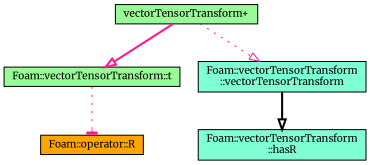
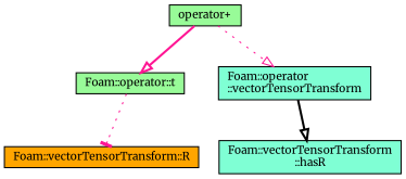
  digraph {
    fontname=Merriweather
    rankdir=TB
    node [color=black fillcolor=palegreen fontname=Merriweather fontsize=10 shape=record style=filled]
    edge [arrowhead=onormal color=deeppink fontname=Merriweather fontsize=10 labelfontname=Helvetica labelfontsize=10 style=bold]
-   n1 [fontcolor=black height=0.2 label="vectorTensorTransform+" width=0.4]
-   n2 [height=0.2 label="Foam::vectorTensorTransform::t" width=0.4]
-   n3 [fillcolor=aquamarine height=0.2 label="Foam::vectorTensorTransform\l::vectorTensorTransform" width=0.4]
+   n1 [fontcolor=black height=0.2 label="operator+" width=0.4]
+   n2 [height=0.2 label="Foam::operator::t" width=0.4]
+   n3 [fillcolor=aquamarine height=0.2 label="Foam::operator\l::vectorTensorTransform" width=0.4]
    n4 [fillcolor=aquamarine height=0.2 label="Foam::vectorTensorTransform\l::hasR" width=0.4]
-   n5 [fillcolor=orange height=0.2 label="Foam::operator::R" width=0.4]
+   n5 [fillcolor=orange height=0.2 label="Foam::vectorTensorTransform::R" width=0.4]
    n1 -> n2
    n1 -> n3 [style=dotted]
    n2 -> n5 [arrowhead=tee style=dotted]
    n3 -> n4 [color=black]
  }
